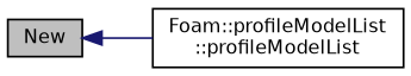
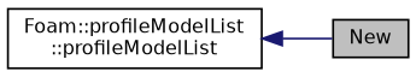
  digraph {
    rankdir=LR
    node [color=black fontname=Helvetica fontsize=10 shape=record]
    n1 [fillcolor=grey75 fontcolor=black height=0.2 label=New style=filled width=0.4]
    n2 [height=0.2 label="Foam::profileModelList\l::profileModelList" width=0.4]
-   n1 -> n2 [color=midnightblue dir=back fontname=Helvetica fontsize=10 labelfontname=Helvetica labelfontsize=10 style=solid]
+   n2 -> n1 [color=midnightblue dir=back fontname=Helvetica fontsize=10 labelfontname=Helvetica labelfontsize=10 style=solid]
  }
